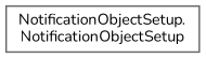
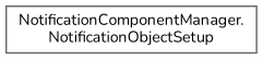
  digraph {
    rankdir=LR
    fontname=Nunito
-   n1 [color=grey40 fillcolor=white fontname=Nunito fontsize=10 height=0.2 label="NotificationObjectSetup.\lNotificationObjectSetup" shape=box style=filled width=0.4]
+   n1 [color=grey40 fillcolor=white fontname=Nunito fontsize=10 height=0.2 label="NotificationComponentManager.\lNotificationObjectSetup" shape=box style=filled width=0.4]
  }
